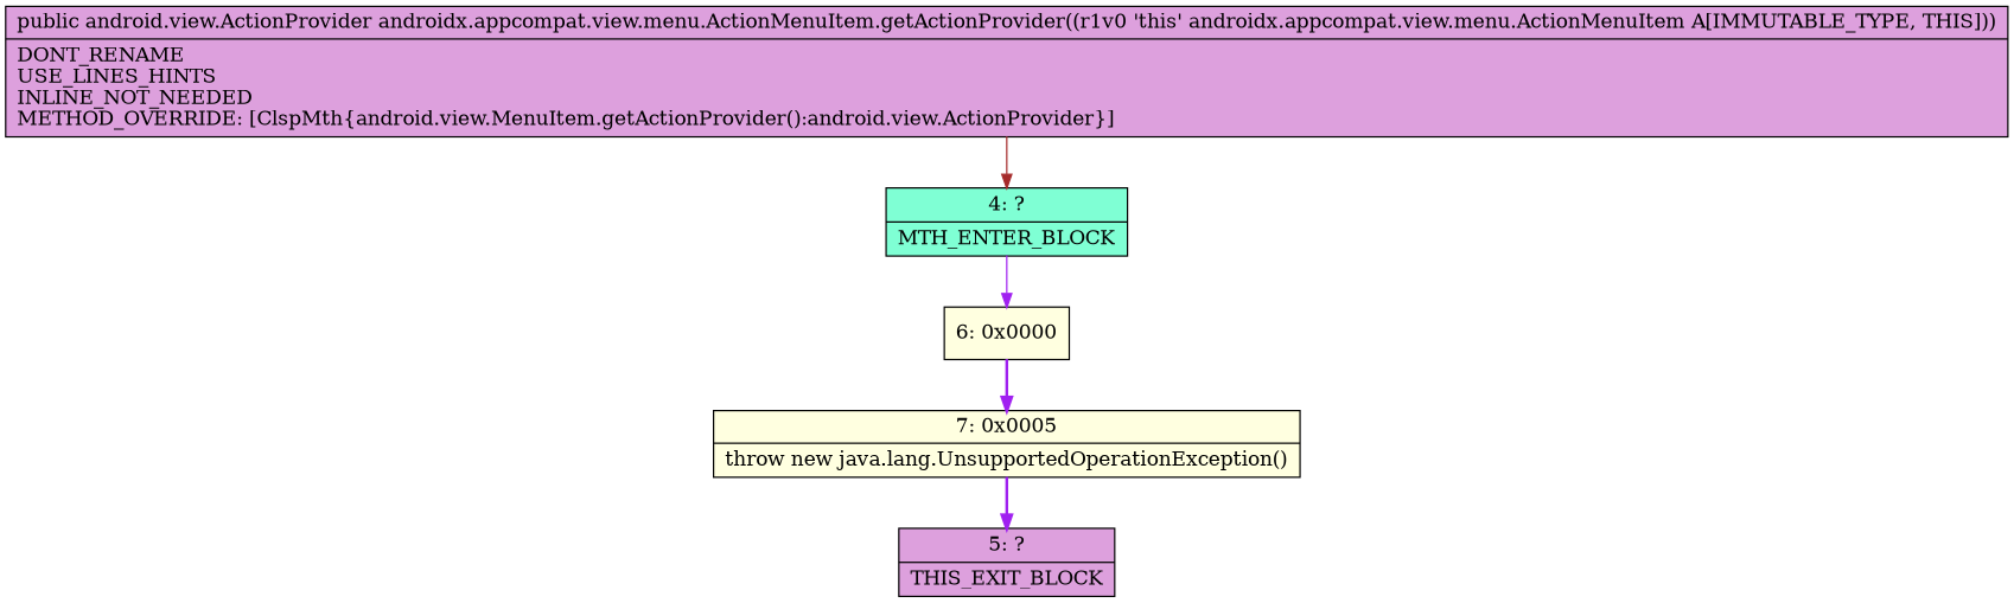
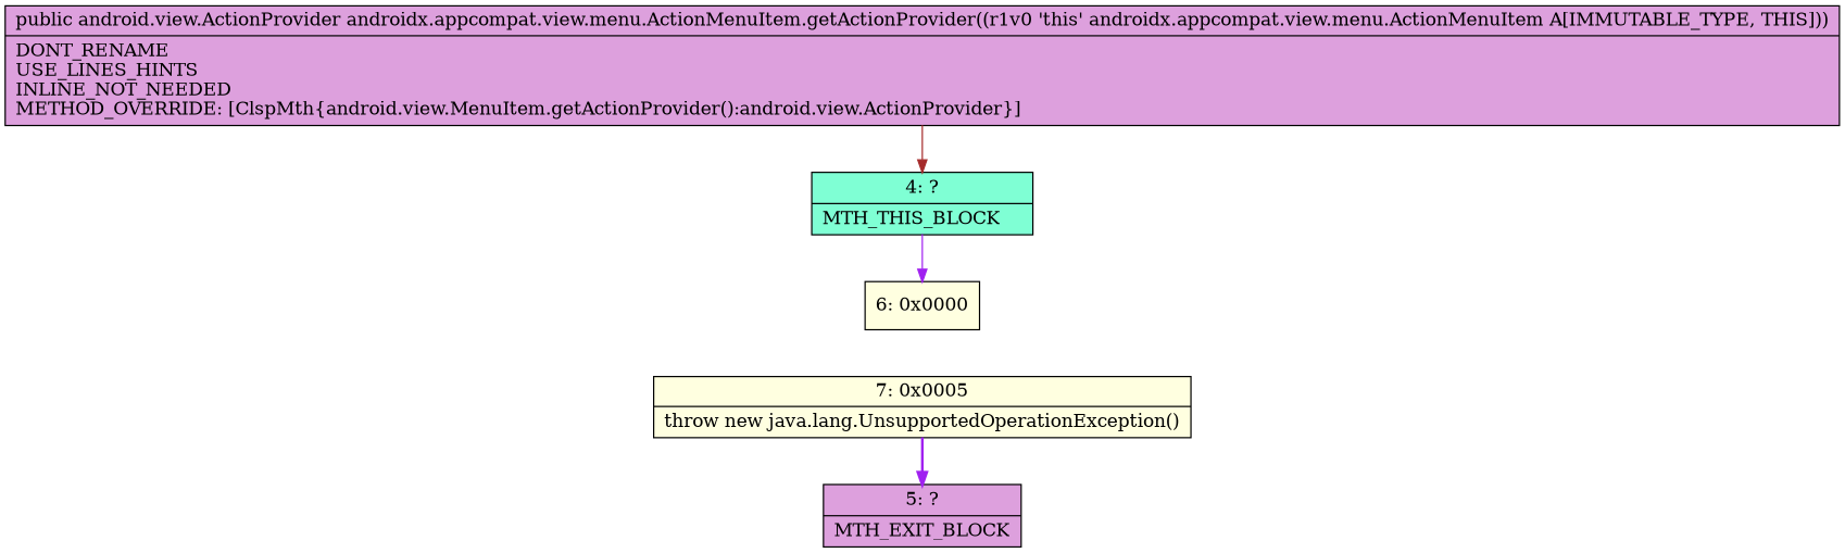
  digraph {
    node [fillcolor=lightyellow shape=record style=filled]
    edge [color=purple style=solid]
-   n1 [fillcolor=aquamarine label="{4\:\ ?|MTH_ENTER_BLOCK\l}"]
+   n1 [fillcolor=aquamarine label="{4\:\ ?|MTH_THIS_BLOCK\l}"]
    n2 [label="{6\:\ 0x0000}"]
    n3 [label="{7\:\ 0x0005|throw new java.lang.UnsupportedOperationException()\l}"]
-   n4 [fillcolor=plum label="{5\:\ ?|THIS_EXIT_BLOCK\l}"]
+   n4 [fillcolor=plum label="{5\:\ ?|MTH_EXIT_BLOCK\l}"]
    n5 [fillcolor=plum label="{public android.view.ActionProvider androidx.appcompat.view.menu.ActionMenuItem.getActionProvider((r1v0 'this' androidx.appcompat.view.menu.ActionMenuItem A[IMMUTABLE_TYPE, THIS]))  | DONT_RENAME\lUSE_LINES_HINTS\lINLINE_NOT_NEEDED\lMETHOD_OVERRIDE: [ClspMth\{android.view.MenuItem.getActionProvider():android.view.ActionProvider\}]\l}"]
    n1 -> n2
-   n2 -> n3 [style=bold]
    n3 -> n4 [style=bold]
    n5 -> n1 [color=brown]
  }
